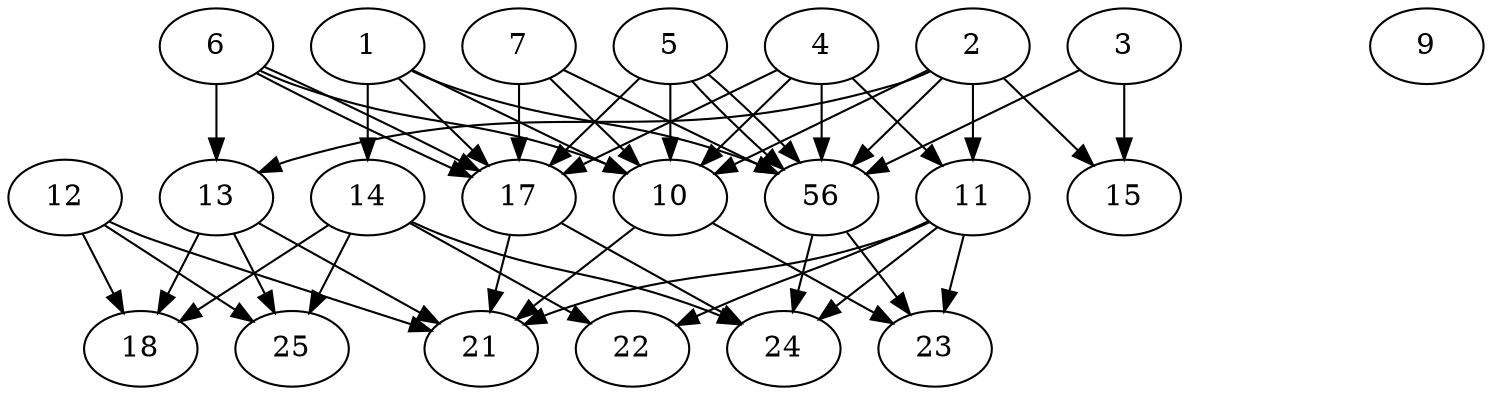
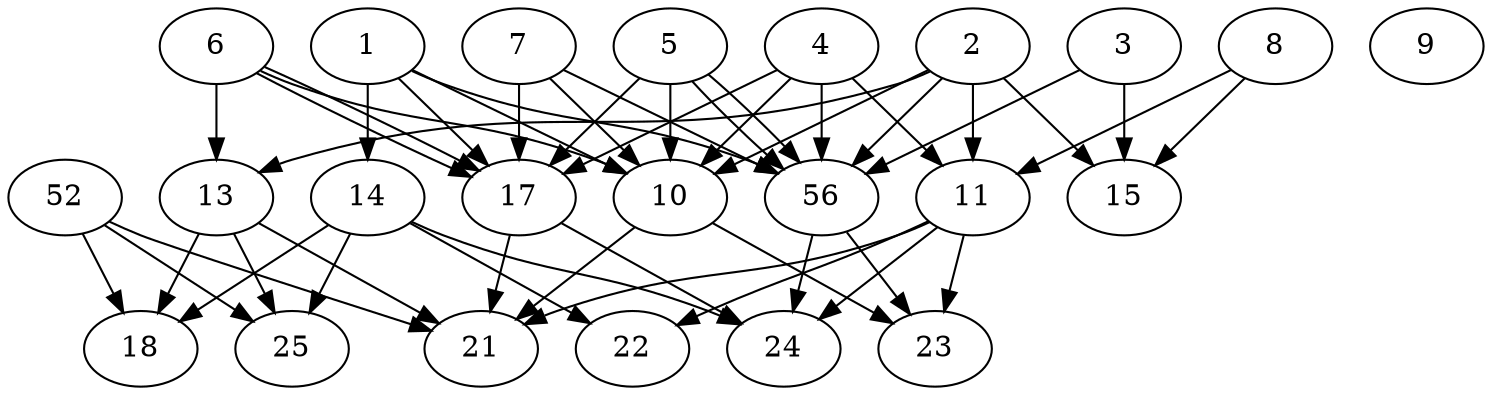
  digraph {
    node [alpha=0.09]
    1 [alpha=0.00 expect_size=37801984]
    10 [alpha=0.16 expect_size=35842048]
    14 [expect_size=28948480]
    n4 [alpha=0.14 expect_size=32868352 label=56]
    17 [alpha=0.14 expect_size=37486592]
    21 [alpha=0.06 expect_size=50717696]
    23 [alpha=0.03 expect_size=10420224]
-   12 [alpha=0.14 expect_size=32784384]
+   12 [alpha=0.14 expect_size=32784384 label=52]
    18 [alpha=0.19 expect_size=35277824]
    25 [alpha=0.08 expect_size=51491840]
    22 [alpha=0.04 expect_size=24298496]
    24 [alpha=0.04 expect_size=30816256]
    2 [alpha=0.01 expect_size=25024512]
    11 [expect_size=32551936]
    13 [expect_size=35858432]
    15 [alpha=0.01 expect_size=6118400]
    3 [alpha=0.17 expect_size=9143296]
    4 [alpha=0.10 expect_size=9296896]
    5 [alpha=0.11 expect_size=12471296]
    6 [alpha=0.02 expect_size=44839936]
    7 [alpha=0.19 expect_size=50942976]
+   8 [alpha=0.02 expect_size=44441600]
    9 [expect_size=27712512]
    1 -> 10
    1 -> 14
    1 -> n4
    1 -> 17
    10 -> 21
    10 -> 23
    14 -> 18
    14 -> 25
    14 -> 22
    14 -> 24
    n4 -> 23
    n4 -> 24
    17 -> 21
    17 -> 24
    12 -> 21
    12 -> 18
    12 -> 25
    2 -> 10
    2 -> n4
    2 -> 11
    2 -> 13
    2 -> 15
    11 -> 21
    11 -> 23
    11 -> 22
    11 -> 24
    13 -> 21
    13 -> 18
    13 -> 25
    3 -> n4
    3 -> 15
    4 -> 10
    4 -> n4
    4 -> 17
    4 -> 11
    5 -> 10
    5 -> n4
    5 -> n4
    5 -> 17
    6 -> 10
    6 -> 17
    6 -> 17
    6 -> 13
    7 -> 10
    7 -> n4
    7 -> 17
+   8 -> 11
+   8 -> 15
  }
